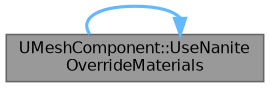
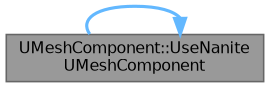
  digraph {
    rankdir=LR
-   n1 [color=gray40 fillcolor=grey60 fontcolor=black fontname=Helvetica fontsize=10 height=0.2 label="UMeshComponent::UseNanite\lOverrideMaterials" shape=box style=filled width=0.4]
+   n1 [color=gray40 fillcolor=grey60 fontcolor=black fontname=Helvetica fontsize=10 height=0.2 label="UMeshComponent::UseNanite\lUMeshComponent" shape=box style=filled width=0.4]
    n1 -> n1 [color=steelblue1 fontname=Helvetica fontsize=10 labelfontname=Helvetica labelfontsize=10 style=bold]
  }
